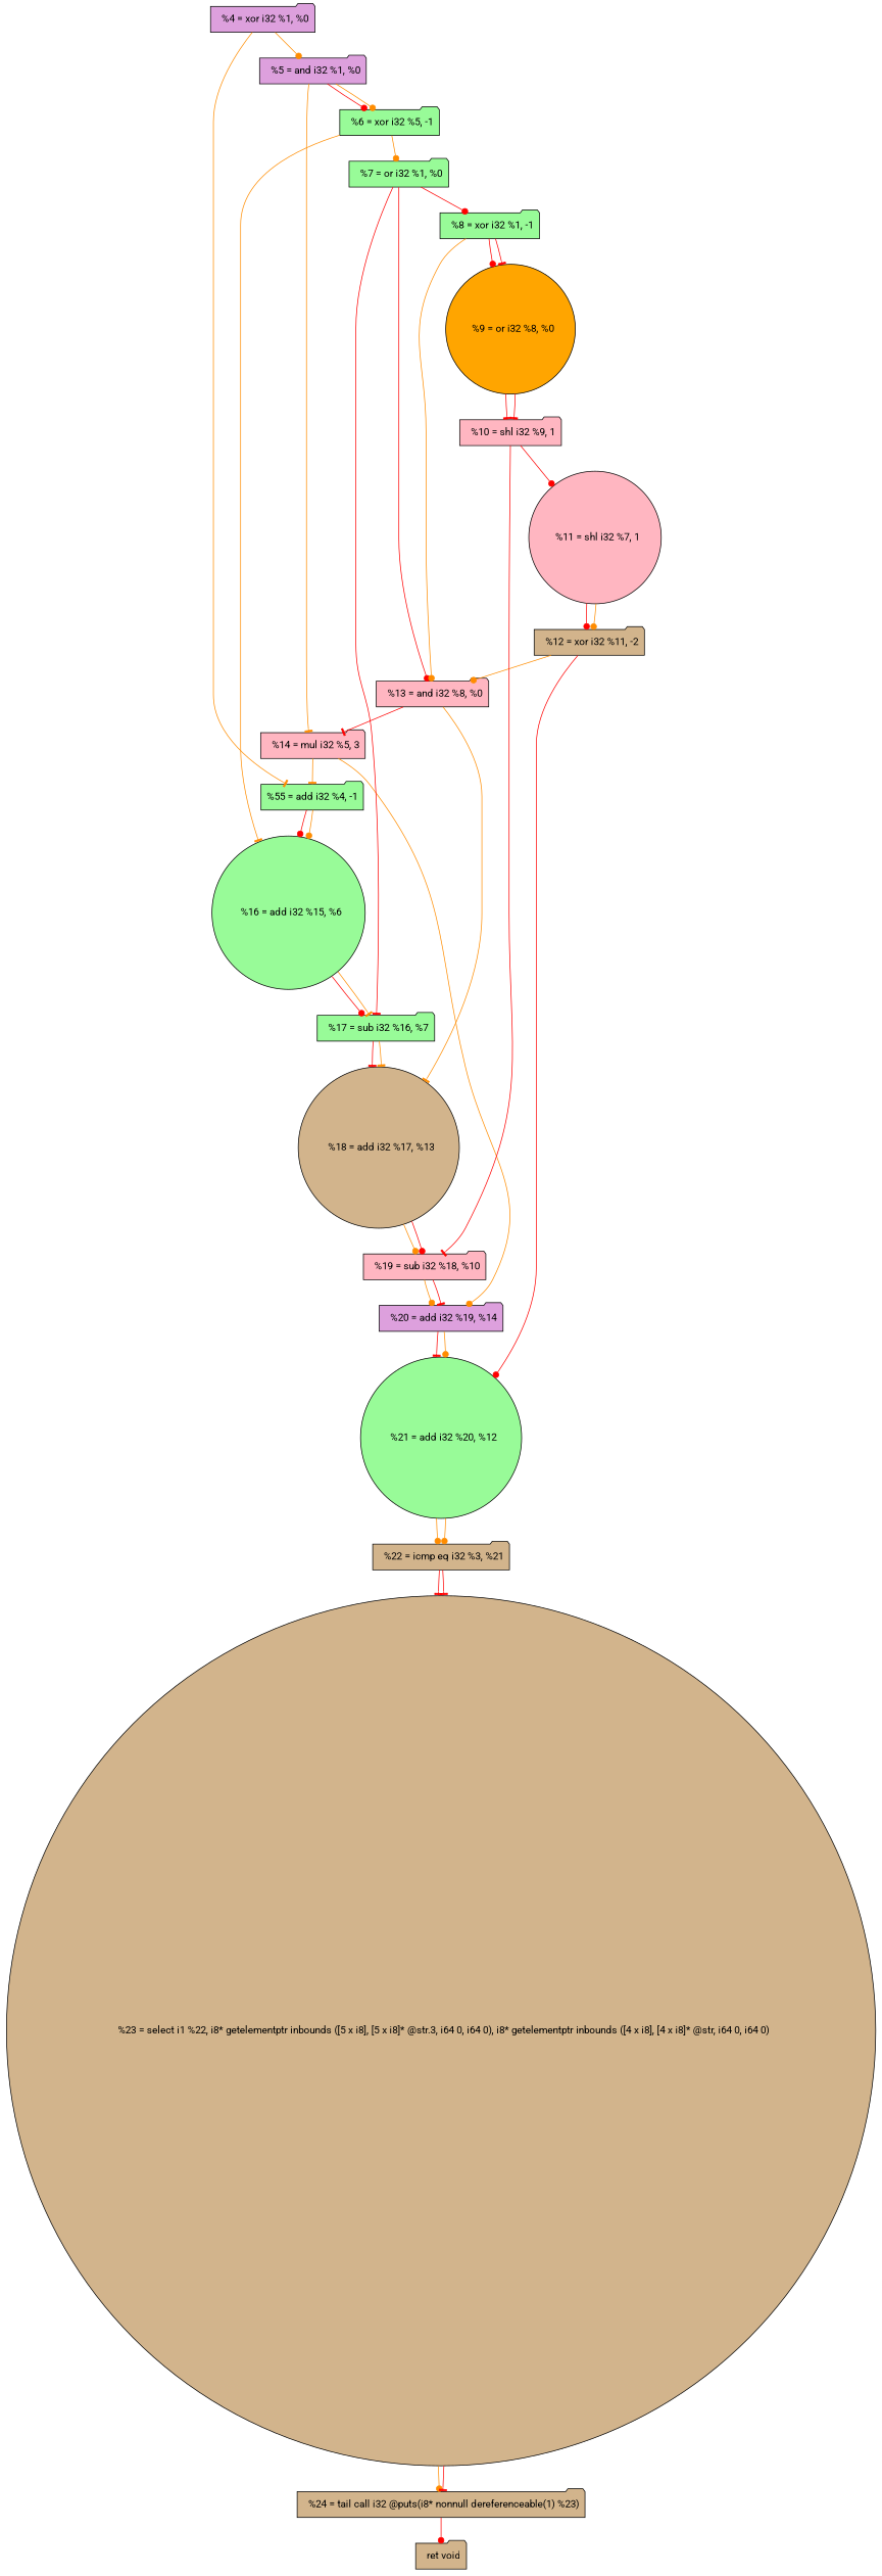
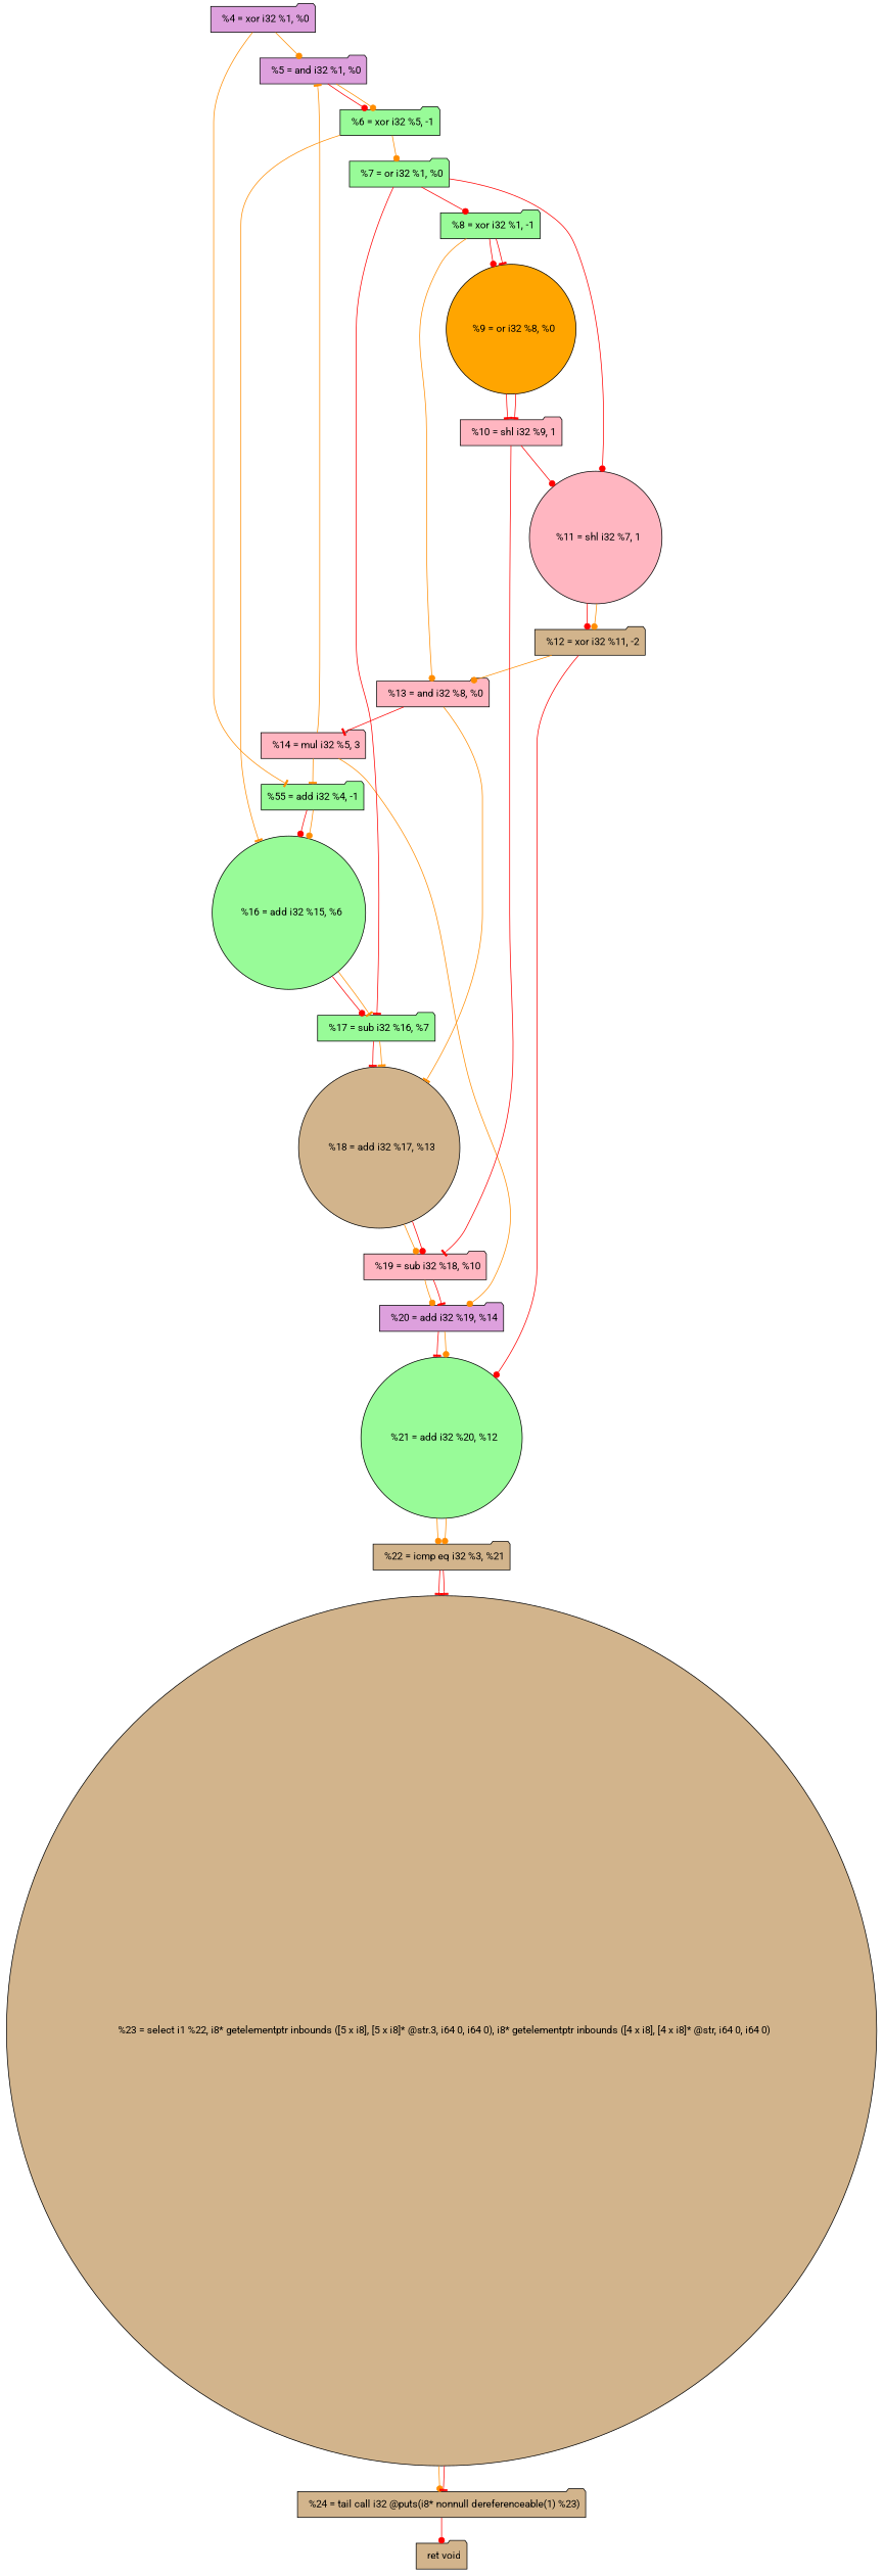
  digraph {
    fontname=Roboto
    node [fillcolor=palegreen fontname=Roboto shape=folder style=filled]
    edge [arrowhead=dot color=red fontname=Roboto]
    n1 [fillcolor=plum label="  %4 = xor i32 %1, %0"]
    n2 [fillcolor=plum label="  %5 = and i32 %1, %0"]
    n3 [label="%55 = add i32 %4, -1"]
    n4 [fillcolor=tan label="  %22 = icmp eq i32 %3, %21"]
    n5 [fillcolor=tan label="  %23 = select i1 %22, i8* getelementptr inbounds ([5 x i8], [5 x i8]* @str.3, i64 0, i64 0), i8* getelementptr inbounds ([4 x i8], [4 x i8]* @str, i64 0, i64 0)" shape=circle]
    n6 [label="  %6 = xor i32 %5, -1"]
    n7 [fillcolor=lightpink label="  %14 = mul i32 %5, 3"]
    n8 [label="  %16 = add i32 %15, %6" shape=circle]
    n9 [label="  %7 = or i32 %1, %0"]
    n10 [fillcolor=plum label="  %20 = add i32 %19, %14"]
    n11 [label="  %8 = xor i32 %1, -1"]
    n12 [fillcolor=lightpink label="  %11 = shl i32 %7, 1" shape=circle]
    n13 [label="  %17 = sub i32 %16, %7"]
    n14 [fillcolor=orange label="  %9 = or i32 %8, %0" shape=circle]
    n15 [fillcolor=lightpink label="  %13 = and i32 %8, %0"]
    n16 [fillcolor=tan label="  %12 = xor i32 %11, -2"]
    n17 [fillcolor=tan label="  %18 = add i32 %17, %13" shape=circle]
    n18 [fillcolor=lightpink label="  %10 = shl i32 %9, 1"]
    n19 [fillcolor=lightpink label="  %19 = sub i32 %18, %10"]
    n20 [label="  %21 = add i32 %20, %12" shape=circle]
    n21 [fillcolor=tan label="  %24 = tail call i32 @puts(i8* nonnull dereferenceable(1) %23)"]
    n22 [fillcolor=tan label="  ret void"]
    n1 -> n2 [color=darkorange]
    n1 -> n3 [arrowhead=tee color=darkorange]
    n2 -> n6
    n2 -> n6 [color=darkorange]
-   n2 -> n7 [arrowhead=tee color=darkorange]
+   n7 -> n2 [arrowhead=tee color=darkorange]
    n3 -> n8
    n3 -> n8 [color=darkorange]
    n4 -> n5 [arrowhead=tee]
    n4 -> n5 [arrowhead=tee]
    n5 -> n21 [color=darkorange]
    n5 -> n21 [arrowhead=tee]
    n6 -> n8 [arrowhead=tee color=darkorange]
    n6 -> n9 [color=darkorange]
    n7 -> n3 [arrowhead=tee color=darkorange]
    n7 -> n10 [color=darkorange]
    n8 -> n13
    n8 -> n13 [arrowhead=tee color=darkorange]
    n9 -> n11
-   n9 -> n15
+   n9 -> n12
    n9 -> n13 [arrowhead=tee]
    n10 -> n20 [arrowhead=tee]
    n10 -> n20 [color=darkorange]
    n11 -> n14
    n11 -> n14 [arrowhead=tee]
    n11 -> n15 [color=darkorange]
    n12 -> n16
    n12 -> n16 [color=darkorange]
    n13 -> n17 [arrowhead=tee]
    n13 -> n17 [arrowhead=tee color=darkorange]
    n14 -> n18 [arrowhead=tee]
    n14 -> n18 [arrowhead=tee]
    n15 -> n7 [arrowhead=tee]
    n15 -> n17 [arrowhead=tee color=darkorange]
    n16 -> n15 [color=darkorange]
    n16 -> n20
    n17 -> n19 [color=darkorange]
    n17 -> n19
    n18 -> n12
    n18 -> n19 [arrowhead=tee]
    n19 -> n10 [color=darkorange]
    n19 -> n10 [arrowhead=tee]
    n20 -> n4 [color=darkorange]
    n20 -> n4 [color=darkorange]
    n21 -> n22
  }
